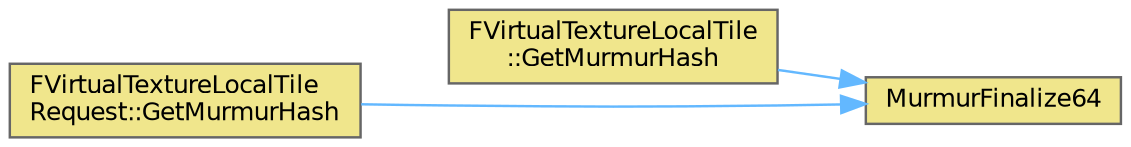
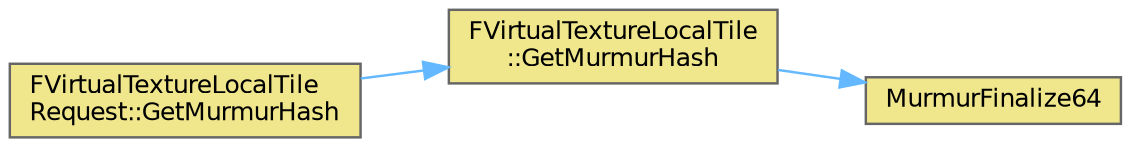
  digraph {
    rankdir=RL
    node [color=grey40 fillcolor=khaki fontname=Helvetica fontsize=10 shape=box style=filled]
    edge [color=steelblue1 dir=back fontname=Helvetica fontsize=10 labelfontname=Helvetica labelfontsize=10 style=solid]
    n1 [color=gray40 fontcolor=black height=0.2 label=MurmurFinalize64 width=0.4]
    n2 [height=0.2 label="FVirtualTextureLocalTile\l::GetMurmurHash" width=0.4]
    n3 [height=0.2 label="FVirtualTextureLocalTile\lRequest::GetMurmurHash" width=0.4]
    n1 -> n2
-   n1 -> n3
+   n2 -> n3
  }
